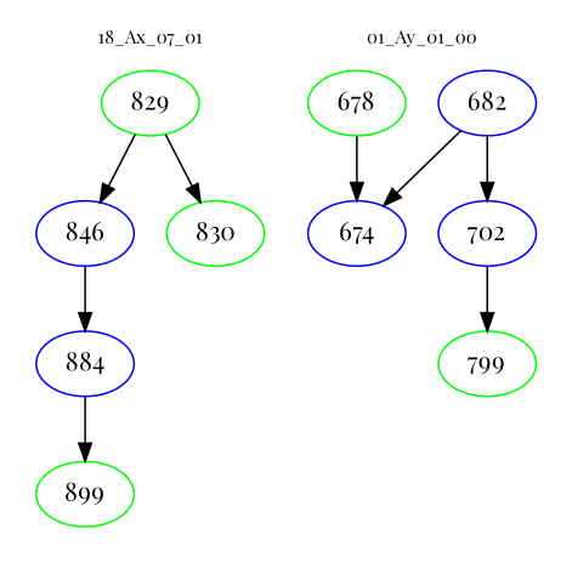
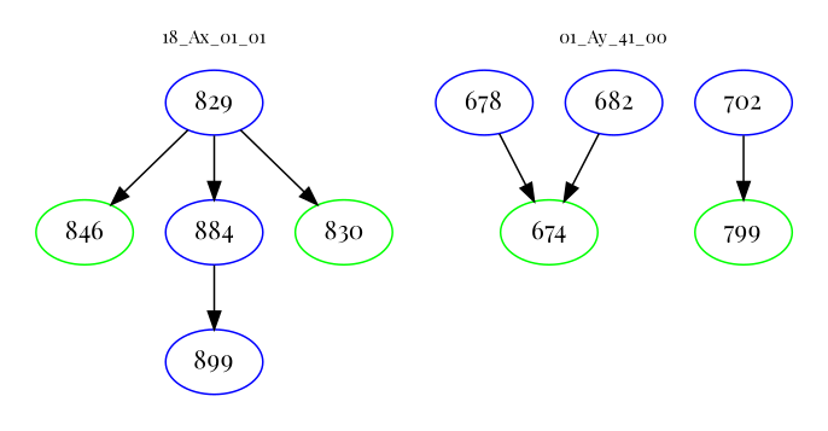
  digraph {
    fontname="Playfair Display"
    node [color=blue fontname="Playfair Display"]
    edge [color=black fontname="Playfair Display"]
-   n1 [label=846]
-   n2 [color=green label=829]
+   n1 [color=green label=846]
+   n2 [label=829]
    n3 [label=884]
    n4 [color=green label=830]
-   n5 [color=green label=899]
+   n5 [label=899]
    n6 [label=682]
-   n7 [label=674]
+   n7 [color=green label=674]
    n8 [label=702]
-   n9 [color=green label=678]
+   n9 [label=678]
    n10 [color=green label=799]
    subgraph cluster_1 {
      color=white
      fontsize=10
-     label="18_Ax_07_01"
+     label="18_Ax_01_01"
      n1
      n2
      n3
      n4
      n5
    }
    subgraph cluster_2 {
      color=white
      fontsize=10
-     label="01_Ay_01_00"
+     label="01_Ay_41_00"
      n6
      n7
      n8
      n9
      n10
    }
-   n1 -> n3
+   n2 -> n3
    n2 -> n1
    n2 -> n4
    n3 -> n5
    n6 -> n7
-   n6 -> n8
    n8 -> n10
    n9 -> n7
  }
